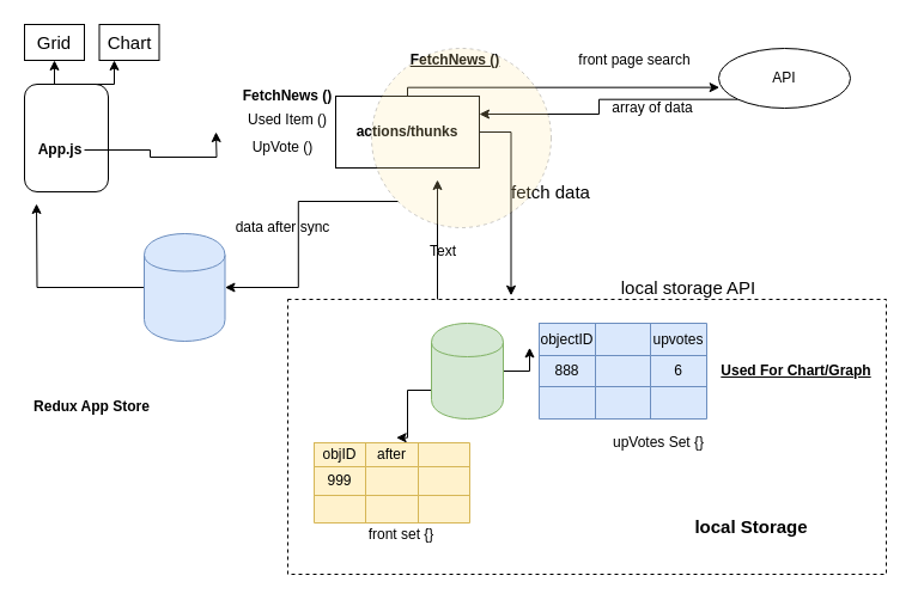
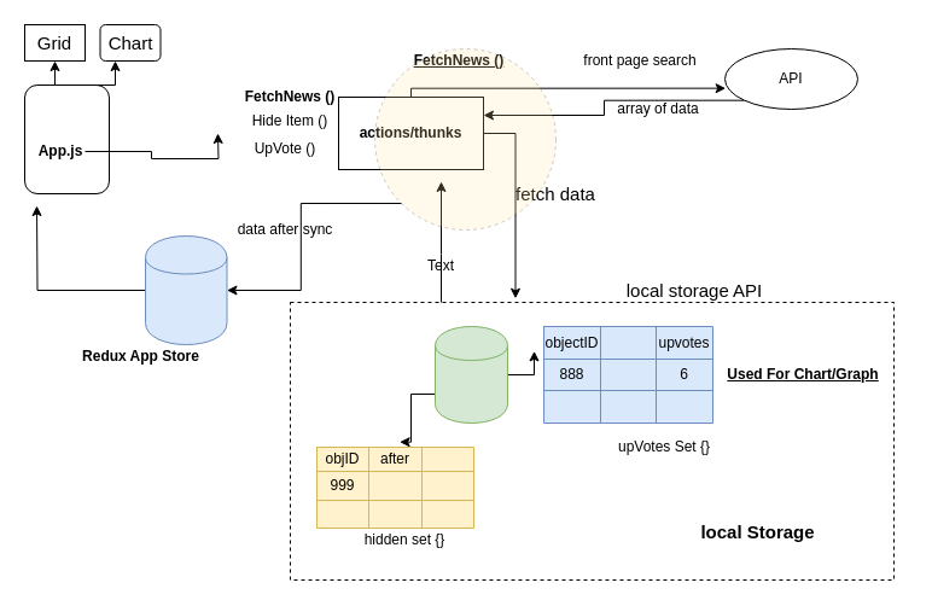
  <mxCell id="0" />
  <mxCell id="1" parent="0" />
  <mxCell id="2" style="edgeStyle=orthogonalEdgeStyle;rounded=0;orthogonalLoop=1;jettySize=auto;html=1;exitX=0.25;exitY=0;exitDx=0;exitDy=0;fontSize=15;" parent="1" source="3" edge="1"><mxGeometry relative="1" as="geometry"><mxPoint x="365" y="150" as="targetPoint" /><Array as="points"><mxPoint x="365" y="210" /><mxPoint x="365" y="210" /></Array></mxGeometry></mxCell>
  <mxCell id="3" value="" style="rounded=0;whiteSpace=wrap;html=1;fillColor=none;dashed=1;" parent="1" vertex="1"><mxGeometry x="240" y="250" width="500" height="230" as="geometry" /></mxCell>
  <mxCell id="4" style="edgeStyle=orthogonalEdgeStyle;rounded=0;orthogonalLoop=1;jettySize=auto;html=1;exitX=0.25;exitY=0;exitDx=0;exitDy=0;entryX=0.5;entryY=1;entryDx=0;entryDy=0;fontSize=15;" parent="1" source="6" target="54" edge="1"><mxGeometry relative="1" as="geometry" /></mxCell>
  <mxCell id="5" style="edgeStyle=orthogonalEdgeStyle;rounded=0;orthogonalLoop=1;jettySize=auto;html=1;exitX=0.75;exitY=0;exitDx=0;exitDy=0;entryX=0.25;entryY=1;entryDx=0;entryDy=0;fontSize=15;" parent="1" source="6" target="55" edge="1"><mxGeometry relative="1" as="geometry" /></mxCell>
  <mxCell id="6" value="" style="rounded=1;whiteSpace=wrap;html=1;" parent="1" vertex="1"><mxGeometry x="20" y="70" width="70" height="90" as="geometry" /></mxCell>
  <mxCell id="7" style="edgeStyle=orthogonalEdgeStyle;rounded=0;orthogonalLoop=1;jettySize=auto;html=1;" parent="1" source="8" edge="1"><mxGeometry relative="1" as="geometry"><mxPoint x="180" y="110" as="targetPoint" /></mxGeometry></mxCell>
  <mxCell id="8" value="App.js" style="text;html=1;strokeColor=none;fillColor=none;align=center;verticalAlign=middle;whiteSpace=wrap;rounded=0;fontStyle=1" parent="1" vertex="1"><mxGeometry x="30" y="115" width="40" height="20" as="geometry" /></mxCell>
  <mxCell id="9" style="edgeStyle=orthogonalEdgeStyle;rounded=0;orthogonalLoop=1;jettySize=auto;html=1;entryX=0.006;entryY=0.653;entryDx=0;entryDy=0;entryPerimeter=0;fontSize=15;" parent="1" source="11" target="15" edge="1"><mxGeometry relative="1" as="geometry"><Array as="points"><mxPoint x="340" y="73" /></Array></mxGeometry></mxCell>
  <mxCell id="10" style="edgeStyle=orthogonalEdgeStyle;rounded=0;orthogonalLoop=1;jettySize=auto;html=1;exitX=1;exitY=0.5;exitDx=0;exitDy=0;entryX=0.373;entryY=-0.014;entryDx=0;entryDy=0;entryPerimeter=0;fontSize=15;" parent="1" source="11" target="3" edge="1"><mxGeometry relative="1" as="geometry" /></mxCell>
  <mxCell id="11" value="" style="rounded=0;whiteSpace=wrap;html=1;" parent="1" vertex="1"><mxGeometry x="280" y="80" width="120" height="60" as="geometry" /></mxCell>
  <mxCell id="12" value="FetchNews ()" style="text;html=1;strokeColor=none;fillColor=none;align=center;verticalAlign=middle;whiteSpace=wrap;rounded=0;fontStyle=5" parent="1" vertex="1"><mxGeometry x="340" y="40" width="80" height="20" as="geometry" /></mxCell>
  <mxCell id="13" value="actions/thunks" style="text;html=1;strokeColor=none;fillColor=none;align=center;verticalAlign=middle;whiteSpace=wrap;rounded=0;fontStyle=1" parent="1" vertex="1"><mxGeometry x="295" y="100" width="90" height="20" as="geometry" /></mxCell>
  <mxCell id="14" style="edgeStyle=orthogonalEdgeStyle;rounded=0;orthogonalLoop=1;jettySize=auto;html=1;exitX=0;exitY=1;exitDx=0;exitDy=0;entryX=1;entryY=0.25;entryDx=0;entryDy=0;fontSize=15;" parent="1" source="15" target="11" edge="1"><mxGeometry relative="1" as="geometry" /></mxCell>
  <mxCell id="15" value="API" style="ellipse;whiteSpace=wrap;html=1;" parent="1" vertex="1"><mxGeometry x="600" y="40" width="110" height="50" as="geometry" /></mxCell>
  <mxCell id="16" value="front page search" style="text;html=1;strokeColor=none;fillColor=none;align=center;verticalAlign=middle;whiteSpace=wrap;rounded=0;" parent="1" vertex="1"><mxGeometry x="480" y="40" width="100" height="20" as="geometry" /></mxCell>
  <mxCell id="17" value="array of data" style="text;html=1;strokeColor=none;fillColor=none;align=center;verticalAlign=middle;whiteSpace=wrap;rounded=0;" parent="1" vertex="1"><mxGeometry x="510" y="80" width="70" height="20" as="geometry" /></mxCell>
  <mxCell id="18" style="edgeStyle=orthogonalEdgeStyle;rounded=0;orthogonalLoop=1;jettySize=auto;html=1;exitX=1;exitY=0.5;exitDx=0;exitDy=0;entryX=-0.057;entryY=-0.256;entryDx=0;entryDy=0;entryPerimeter=0;" parent="1" source="20" target="30" edge="1"><mxGeometry relative="1" as="geometry" /></mxCell>
  <mxCell id="19" style="edgeStyle=orthogonalEdgeStyle;rounded=0;orthogonalLoop=1;jettySize=auto;html=1;exitX=0;exitY=0.7;exitDx=0;exitDy=0;entryX=0.528;entryY=-0.217;entryDx=0;entryDy=0;entryPerimeter=0;" parent="1" source="20" target="39" edge="1"><mxGeometry relative="1" as="geometry" /></mxCell>
  <mxCell id="20" value="" style="shape=cylinder;whiteSpace=wrap;html=1;boundedLbl=1;backgroundOutline=1;fillColor=#d5e8d4;strokeColor=#82b366;" parent="1" vertex="1"><mxGeometry x="360" y="270" width="60" height="80" as="geometry" /></mxCell>
  <mxCell id="21" value="local Storage" style="text;html=1;strokeColor=none;fillColor=none;align=center;verticalAlign=middle;whiteSpace=wrap;rounded=0;fontStyle=1;fontSize=15;" parent="1" vertex="1"><mxGeometry x="560" y="430" width="135" height="20" as="geometry" /></mxCell>
  <mxCell id="22" style="edgeStyle=orthogonalEdgeStyle;rounded=0;orthogonalLoop=1;jettySize=auto;html=1;exitX=0;exitY=0.5;exitDx=0;exitDy=0;fontSize=15;" parent="1" source="23" edge="1"><mxGeometry relative="1" as="geometry"><mxPoint x="30" y="170" as="targetPoint" /></mxGeometry></mxCell>
  <mxCell id="23" value="" style="shape=cylinder;whiteSpace=wrap;html=1;boundedLbl=1;backgroundOutline=1;fillColor=#dae8fc;strokeColor=#6c8ebf;" parent="1" vertex="1"><mxGeometry x="120" y="195" width="67.5" height="90" as="geometry" /></mxCell>
- <mxCell id="24" value="Redux App Store" style="text;html=1;strokeColor=none;fillColor=none;align=center;verticalAlign=middle;whiteSpace=wrap;rounded=0;fontStyle=1" parent="1" vertex="1"><mxGeometry x="20" y="330" width="112.5" height="20" as="geometry" /></mxCell>
+ <mxCell id="24" value="Redux App Store" style="text;html=1;strokeColor=none;fillColor=none;align=center;verticalAlign=middle;whiteSpace=wrap;rounded=0;fontStyle=1" parent="1" vertex="1"><mxGeometry x="60" y="285" width="112.5" height="20" as="geometry" /></mxCell>
  <mxCell id="25" value="" style="shape=table;html=1;whiteSpace=wrap;startSize=0;container=1;collapsible=0;childLayout=tableLayout;fillColor=#dae8fc;strokeColor=#6c8ebf;" parent="1" vertex="1"><mxGeometry x="450" y="270" width="140" height="80" as="geometry" /></mxCell>
  <mxCell id="26" value="" style="shape=partialRectangle;html=1;whiteSpace=wrap;collapsible=0;dropTarget=0;pointerEvents=0;fillColor=none;top=0;left=0;bottom=0;right=0;points=[[0,0.5],[1,0.5]];portConstraint=eastwest;" parent="25" vertex="1"><mxGeometry width="140" height="27" as="geometry" /></mxCell>
  <mxCell id="27" value="objectID" style="shape=partialRectangle;html=1;whiteSpace=wrap;connectable=0;fillColor=none;top=0;left=0;bottom=0;right=0;overflow=hidden;" parent="26" vertex="1"><mxGeometry width="47" height="27" as="geometry" /></mxCell>
  <mxCell id="28" value="" style="shape=partialRectangle;html=1;whiteSpace=wrap;connectable=0;fillColor=none;top=0;left=0;bottom=0;right=0;overflow=hidden;" parent="26" vertex="1"><mxGeometry x="47" width="46" height="27" as="geometry" /></mxCell>
  <mxCell id="29" value="upvotes" style="shape=partialRectangle;html=1;whiteSpace=wrap;connectable=0;fillColor=none;top=0;left=0;bottom=0;right=0;overflow=hidden;" parent="26" vertex="1"><mxGeometry x="93" width="47" height="27" as="geometry" /></mxCell>
  <mxCell id="30" value="" style="shape=partialRectangle;html=1;whiteSpace=wrap;collapsible=0;dropTarget=0;pointerEvents=0;fillColor=none;top=0;left=0;bottom=0;right=0;points=[[0,0.5],[1,0.5]];portConstraint=eastwest;" parent="25" vertex="1"><mxGeometry y="27" width="140" height="26" as="geometry" /></mxCell>
  <mxCell id="31" value="888" style="shape=partialRectangle;html=1;whiteSpace=wrap;connectable=0;fillColor=none;top=0;left=0;bottom=0;right=0;overflow=hidden;" parent="30" vertex="1"><mxGeometry width="47" height="26" as="geometry" /></mxCell>
  <mxCell id="32" value="" style="shape=partialRectangle;html=1;whiteSpace=wrap;connectable=0;fillColor=none;top=0;left=0;bottom=0;right=0;overflow=hidden;" parent="30" vertex="1"><mxGeometry x="47" width="46" height="26" as="geometry" /></mxCell>
  <mxCell id="33" value="6" style="shape=partialRectangle;html=1;whiteSpace=wrap;connectable=0;fillColor=none;top=0;left=0;bottom=0;right=0;overflow=hidden;" parent="30" vertex="1"><mxGeometry x="93" width="47" height="26" as="geometry" /></mxCell>
  <mxCell id="34" value="" style="shape=partialRectangle;html=1;whiteSpace=wrap;collapsible=0;dropTarget=0;pointerEvents=0;fillColor=none;top=0;left=0;bottom=0;right=0;points=[[0,0.5],[1,0.5]];portConstraint=eastwest;" parent="25" vertex="1"><mxGeometry y="53" width="140" height="27" as="geometry" /></mxCell>
  <mxCell id="35" value="" style="shape=partialRectangle;html=1;whiteSpace=wrap;connectable=0;fillColor=none;top=0;left=0;bottom=0;right=0;overflow=hidden;" parent="34" vertex="1"><mxGeometry width="47" height="27" as="geometry" /></mxCell>
  <mxCell id="36" value="" style="shape=partialRectangle;html=1;whiteSpace=wrap;connectable=0;fillColor=none;top=0;left=0;bottom=0;right=0;overflow=hidden;" parent="34" vertex="1"><mxGeometry x="47" width="46" height="27" as="geometry" /></mxCell>
  <mxCell id="37" value="" style="shape=partialRectangle;html=1;whiteSpace=wrap;connectable=0;fillColor=none;top=0;left=0;bottom=0;right=0;overflow=hidden;" parent="34" vertex="1"><mxGeometry x="93" width="47" height="27" as="geometry" /></mxCell>
  <mxCell id="38" value="" style="shape=table;html=1;whiteSpace=wrap;startSize=0;container=1;collapsible=0;childLayout=tableLayout;fillColor=#fff2cc;strokeColor=#d6b656;" parent="1" vertex="1"><mxGeometry x="262" y="370" width="130" height="67" as="geometry" /></mxCell>
  <mxCell id="39" value="" style="shape=partialRectangle;html=1;whiteSpace=wrap;collapsible=0;dropTarget=0;pointerEvents=0;fillColor=none;top=0;left=0;bottom=0;right=0;points=[[0,0.5],[1,0.5]];portConstraint=eastwest;" parent="38" vertex="1"><mxGeometry width="130" height="20" as="geometry" /></mxCell>
  <mxCell id="40" value="objID" style="shape=partialRectangle;html=1;whiteSpace=wrap;connectable=0;fillColor=none;top=0;left=0;bottom=0;right=0;overflow=hidden;" parent="39" vertex="1"><mxGeometry width="43" height="20" as="geometry" /></mxCell>
  <mxCell id="41" value="after" style="shape=partialRectangle;html=1;whiteSpace=wrap;connectable=0;fillColor=none;top=0;left=0;bottom=0;right=0;overflow=hidden;" parent="39" vertex="1"><mxGeometry x="43" width="44" height="20" as="geometry" /></mxCell>
  <mxCell id="42" value="" style="shape=partialRectangle;html=1;whiteSpace=wrap;connectable=0;fillColor=none;top=0;left=0;bottom=0;right=0;overflow=hidden;" parent="39" vertex="1"><mxGeometry x="87" width="43" height="20" as="geometry" /></mxCell>
  <mxCell id="43" value="" style="shape=partialRectangle;html=1;whiteSpace=wrap;collapsible=0;dropTarget=0;pointerEvents=0;fillColor=none;top=0;left=0;bottom=0;right=0;points=[[0,0.5],[1,0.5]];portConstraint=eastwest;" parent="38" vertex="1"><mxGeometry y="20" width="130" height="24" as="geometry" /></mxCell>
  <mxCell id="44" value="999" style="shape=partialRectangle;html=1;whiteSpace=wrap;connectable=0;fillColor=none;top=0;left=0;bottom=0;right=0;overflow=hidden;" parent="43" vertex="1"><mxGeometry width="43" height="24" as="geometry" /></mxCell>
  <mxCell id="45" value="" style="shape=partialRectangle;html=1;whiteSpace=wrap;connectable=0;fillColor=none;top=0;left=0;bottom=0;right=0;overflow=hidden;" parent="43" vertex="1"><mxGeometry x="43" width="44" height="24" as="geometry" /></mxCell>
  <mxCell id="46" value="" style="shape=partialRectangle;html=1;whiteSpace=wrap;connectable=0;fillColor=none;top=0;left=0;bottom=0;right=0;overflow=hidden;" parent="43" vertex="1"><mxGeometry x="87" width="43" height="24" as="geometry" /></mxCell>
  <mxCell id="47" value="" style="shape=partialRectangle;html=1;whiteSpace=wrap;collapsible=0;dropTarget=0;pointerEvents=0;fillColor=none;top=0;left=0;bottom=0;right=0;points=[[0,0.5],[1,0.5]];portConstraint=eastwest;" parent="38" vertex="1"><mxGeometry y="44" width="130" height="23" as="geometry" /></mxCell>
  <mxCell id="48" value="" style="shape=partialRectangle;html=1;whiteSpace=wrap;connectable=0;fillColor=none;top=0;left=0;bottom=0;right=0;overflow=hidden;" parent="47" vertex="1"><mxGeometry width="43" height="23" as="geometry" /></mxCell>
  <mxCell id="49" value="" style="shape=partialRectangle;html=1;whiteSpace=wrap;connectable=0;fillColor=none;top=0;left=0;bottom=0;right=0;overflow=hidden;" parent="47" vertex="1"><mxGeometry x="43" width="44" height="23" as="geometry" /></mxCell>
  <mxCell id="50" value="" style="shape=partialRectangle;html=1;whiteSpace=wrap;connectable=0;fillColor=none;top=0;left=0;bottom=0;right=0;overflow=hidden;" parent="47" vertex="1"><mxGeometry x="87" width="43" height="23" as="geometry" /></mxCell>
  <mxCell id="51" value="upVotes Set {}" style="text;html=1;strokeColor=none;fillColor=none;align=center;verticalAlign=middle;whiteSpace=wrap;overflow=hidden;" parent="1" vertex="1"><mxGeometry x="510" y="360" width="80" height="20" as="geometry" /></mxCell>
- <mxCell id="52" value="front set {}" style="text;html=1;strokeColor=none;fillColor=none;align=center;verticalAlign=middle;whiteSpace=wrap;overflow=hidden;" parent="1" vertex="1"><mxGeometry x="295" y="437" width="80" height="20" as="geometry" /></mxCell>
+ <mxCell id="52" value="hidden set {}" style="text;html=1;strokeColor=none;fillColor=none;align=center;verticalAlign=middle;whiteSpace=wrap;overflow=hidden;" parent="1" vertex="1"><mxGeometry x="295" y="437" width="80" height="20" as="geometry" /></mxCell>
  <mxCell id="53" value="Used For Chart/Graph" style="text;html=1;strokeColor=none;fillColor=none;align=center;verticalAlign=middle;whiteSpace=wrap;overflow=hidden;fontStyle=5" parent="1" vertex="1"><mxGeometry x="580" y="300" width="170" height="20" as="geometry" /></mxCell>
  <mxCell id="54" value="Grid" style="whiteSpace=wrap;html=1;fillColor=none;fontSize=15;rounded=0;" parent="1" vertex="1"><mxGeometry x="20" width="50" height="30" as="geometry" y="20" /></mxCell>
- <mxCell id="55" value="Chart" style="whiteSpace=wrap;html=1;fillColor=none;fontSize=15;rounded=0;" parent="1" vertex="1"><mxGeometry x="82.5" width="50" height="30" as="geometry" y="20" /></mxCell>
+ <mxCell id="55" value="Chart" style="rounded=1;whiteSpace=wrap;html=1;fillColor=none;fontSize=15;" parent="1" vertex="1"><mxGeometry x="82.5" width="50" height="30" as="geometry" y="20" /></mxCell>
  <mxCell id="56" value="local storage API" style="text;html=1;strokeColor=none;fillColor=none;align=center;verticalAlign=middle;whiteSpace=wrap;rounded=0;fontSize=15;" parent="1" vertex="1"><mxGeometry x="510" y="230" width="130" height="20" as="geometry" /></mxCell>
  <mxCell id="57" value="fetch data" style="text;html=1;strokeColor=none;fillColor=none;align=center;verticalAlign=middle;whiteSpace=wrap;rounded=0;fontSize=15;" parent="1" vertex="1"><mxGeometry x="420" y="150" width="80" height="20" as="geometry" /></mxCell>
- <mxCell id="58" value="Used Item ()" style="text;html=1;strokeColor=none;fillColor=none;align=center;verticalAlign=middle;whiteSpace=wrap;rounded=0;" parent="1" vertex="1"><mxGeometry x="200" y="90" width="80" height="20" as="geometry" /></mxCell>
+ <mxCell id="58" value="Hide Item ()" style="text;html=1;strokeColor=none;fillColor=none;align=center;verticalAlign=middle;whiteSpace=wrap;rounded=0;" parent="1" vertex="1"><mxGeometry x="200" y="90" width="80" height="20" as="geometry" /></mxCell>
  <mxCell id="59" style="edgeStyle=orthogonalEdgeStyle;rounded=0;orthogonalLoop=1;jettySize=auto;html=1;exitX=0;exitY=1;exitDx=0;exitDy=0;entryX=1;entryY=0.5;entryDx=0;entryDy=0;fontSize=15;" parent="1" source="60" target="23" edge="1"><mxGeometry relative="1" as="geometry" /></mxCell>
  <mxCell id="60" value="" style="ellipse;whiteSpace=wrap;html=1;aspect=fixed;fontSize=15;opacity=20;fillColor=#FFE599;dashed=1;" parent="1" vertex="1"><mxGeometry x="310" y="40" width="150" height="150" as="geometry" /></mxCell>
  <mxCell id="61" value="FetchNews ()" style="text;html=1;strokeColor=none;fillColor=none;align=center;verticalAlign=middle;whiteSpace=wrap;rounded=0;fontStyle=1" parent="1" vertex="1"><mxGeometry x="200" y="70" width="80" height="20" as="geometry" /></mxCell>
  <mxCell id="62" value="UpVote ()" style="text;html=1;strokeColor=none;fillColor=none;align=center;verticalAlign=middle;whiteSpace=wrap;rounded=0;" parent="1" vertex="1"><mxGeometry x="196" y="113" width="80" height="20" as="geometry" /></mxCell>
- <mxCell id="63" value="Text" style="text;html=1;strokeColor=none;fillColor=none;align=center;verticalAlign=middle;whiteSpace=wrap;rounded=0;" vertex="1" parent="1"><mxGeometry x="350" y="200" width="40" height="20" as="geometry" /></mxCell>
+ <mxCell id="63" value="Text" style="text;html=1;strokeColor=none;fillColor=none;align=center;verticalAlign=middle;whiteSpace=wrap;rounded=0;" vertex="1" parent="1"><mxGeometry x="345" y="210" width="40" height="20" as="geometry" /></mxCell>
  <mxCell id="64" value="data after sync" style="text;html=1;strokeColor=none;fillColor=none;align=center;verticalAlign=middle;whiteSpace=wrap;rounded=0;" vertex="1" parent="1"><mxGeometry x="183" y="180" width="106" height="20" as="geometry" /></mxCell>
